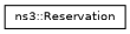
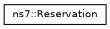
  digraph {
    rankdir=LR
-   n1 [color=black fillcolor=white fontname=Helvetica fontsize=10 height=0.2 label="ns3::Reservation" shape=record style=filled width=0.4]
+   n1 [color=black fillcolor=white fontname=Helvetica fontsize=10 height=0.2 label="ns7::Reservation" shape=record style=filled width=0.4]
  }
